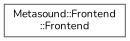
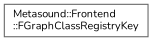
  digraph {
    rankdir=LR
    fontname=Nunito
-   n1 [color=grey40 fillcolor=white fontname=Nunito fontsize=10 height=0.2 label="Metasound::Frontend\l::Frontend" shape=box style=filled width=0.4]
+   n1 [color=grey40 fillcolor=white fontname=Nunito fontsize=10 height=0.2 label="Metasound::Frontend\l::FGraphClassRegistryKey" shape=box style=filled width=0.4]
  }
